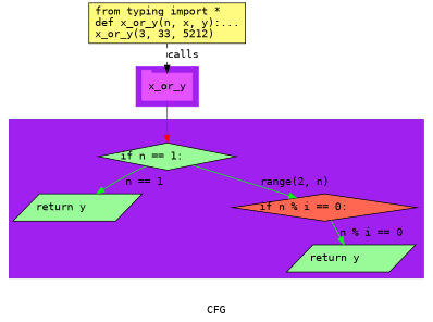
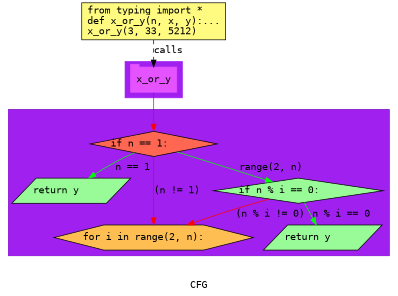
  digraph {
    compound=True
    fontname="DejaVu Sans Mono"
    label=CFG
    pack=False
    rankdir=TB
    ranksep=0.02
    node [fontname="DejaVu Sans Mono" shape=diamond style="filled,solid" fillcolor="#FF6752"]
    edge [color=red fontname="DejaVu Sans Mono"]
    n1 [color="#E552FF" height=0.5 label=x_or_y linenum="[14]" shape=tab style=filled width=0.91667 fillcolor=""]
-   n2 [fillcolor="#98fb98" height=0.5 label="if n == 1:\l" linenum="[5]" width=2.5277]
+   n2 [height=0.5 label="if n == 1:\l" linenum="[5]" width=2.5277]
    n3 [fillcolor="#98fb98" height=0.5 label="return y\l" linenum="[6]" shape=parallelogram width=2.1971]
-   n5 [height=0.5 label="if n % i == 0:\l" linenum="[8]" width=3.3702]
+   n4 [fillcolor="#FFBE52" height=0.5 label="for i in range(2, n):\l" linenum="[7]" shape=hexagon width=3.9609]
+   n5 [fillcolor="#98fb98" height=0.5 label="if n % i == 0:\l" linenum="[8]" width=3.3702]
    n6 [fillcolor="#98fb98" height=0.5 label="return y\l" linenum="[9]" shape=parallelogram width=2.1971]
    n7 [fillcolor="#FFFB81" height=0.73611 label="from typing import *\ldef x_or_y(n, x, y):...\lx_or_y(3, 33, 5212)\l" linenum="[1]" shape=rectangle width=2.8611]
    subgraph cluster_1 {
      color=purple
      compound=true
      label=""
      shape=tab
      style=filled
      n1
    }
    subgraph cluster_2 {
      label=x_or_y
      n2
      n3
+     n4
      n5
      n6
      subgraph cluster_3 {
        color=purple
        compound=true
        label=""
        shape=tab
        style=filled
      }
    }
    n1 -> n2
    n2 -> n3 [color=green label="n == 1"]
+   n2 -> n4 [label="(n != 1)"]
    n2 -> n5 [color=green label="range(2, n)"]
+   n5 -> n4 [label="(n % i != 0)"]
    n5 -> n6 [color=green label="n % i == 0"]
    n7 -> n1 [label=calls style=dashed color=""]
  }
